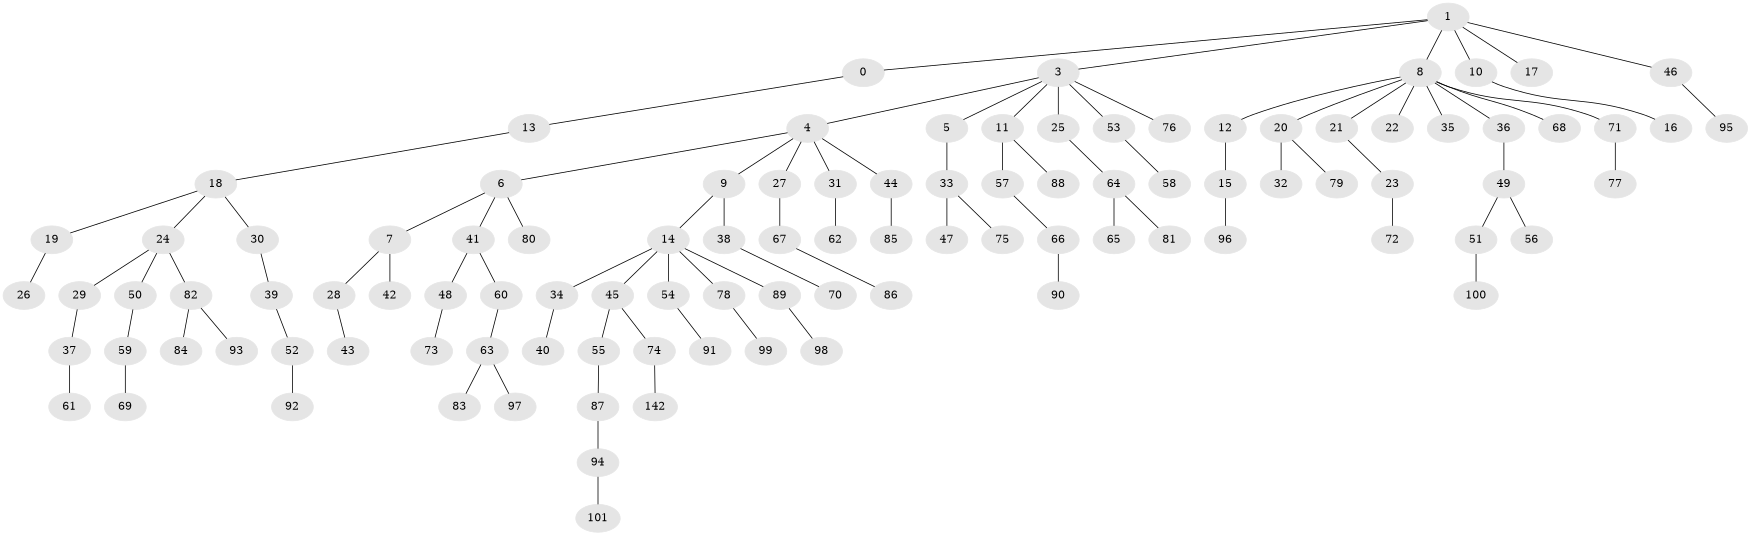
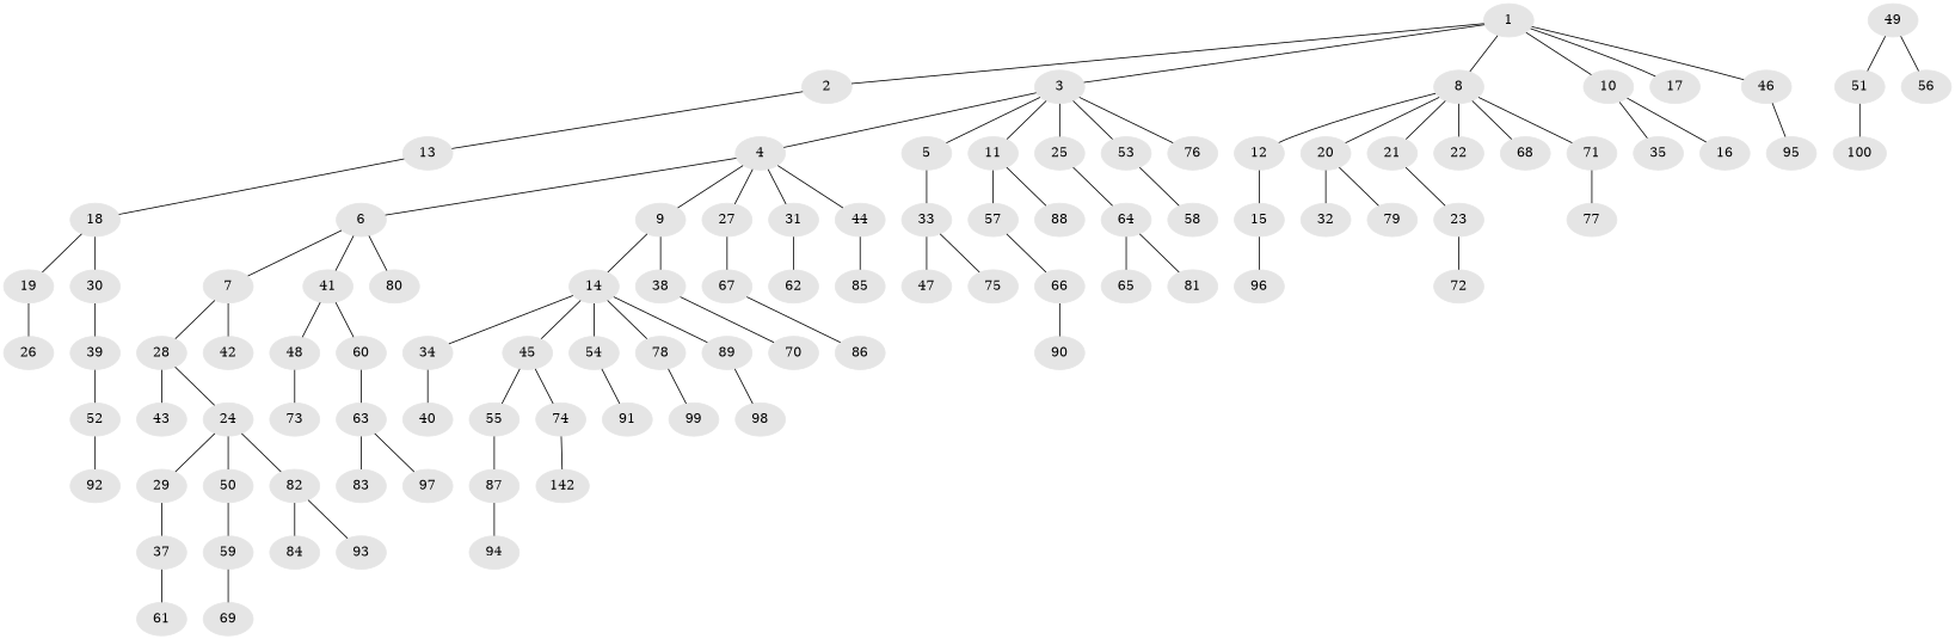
  graph {
    node [color=gray90 style=filled]
    1
-   2 [label=0]
+   2
    3
    8
    10
    17
    46
    13
    4
    5
    11
    25
    53
    76
    12
    20
    21
    22
    35
-   36
    68
    71
    16
    95
    18
    6
    9
    27
    31
    44
    33
    57
    88
    64
    58
    7
    41
    80
    14
    38
    67
    62
    85
    47
    75
    28
    42
    48
    60
    43
    15
    32
    79
    23
    49
    77
    34
    45
    54
    78
    89
    70
    66
    96
    19
    24
    30
    40
    55
    74
    91
    99
    98
    26
    29
    50
    82
    39
    72
    37
    59
    84
    93
    65
    81
    86
    61
    52
    51
    56
    92
    73
    63
    87
    n95 [label=142]
    100
    69
    94
    90
    83
    97
-   101
    1 -- 2
    1 -- 3
    1 -- 8
    1 -- 10
    1 -- 17
    1 -- 46
    2 -- 13
    3 -- 4
    3 -- 5
    3 -- 11
    3 -- 25
    3 -- 53
    3 -- 76
    8 -- 12
    8 -- 20
    8 -- 21
    8 -- 22
-   8 -- 35
-   8 -- 36
+   10 -- 35
    8 -- 68
    8 -- 71
    10 -- 16
    46 -- 95
    13 -- 18
    4 -- 6
    4 -- 9
    4 -- 27
    4 -- 31
    4 -- 44
    5 -- 33
    11 -- 57
    11 -- 88
    25 -- 64
    53 -- 58
    12 -- 15
    20 -- 32
    20 -- 79
    21 -- 23
-   36 -- 49
    71 -- 77
    18 -- 19
-   18 -- 24
+   28 -- 24
    18 -- 30
    6 -- 7
    6 -- 41
    6 -- 80
    9 -- 14
    9 -- 38
    27 -- 67
    31 -- 62
    44 -- 85
    33 -- 47
    33 -- 75
    57 -- 66
    64 -- 65
    64 -- 81
    7 -- 28
    7 -- 42
    41 -- 48
    41 -- 60
    14 -- 34
    14 -- 45
    14 -- 54
    14 -- 78
    14 -- 89
    38 -- 70
    67 -- 86
    28 -- 43
    48 -- 73
    60 -- 63
    15 -- 96
    23 -- 72
    49 -- 51
    49 -- 56
    34 -- 40
    45 -- 55
    45 -- 74
    54 -- 91
    78 -- 99
    89 -- 98
    66 -- 90
    19 -- 26
    24 -- 29
    24 -- 50
    24 -- 82
    30 -- 39
    55 -- 87
    74 -- n95
    29 -- 37
    50 -- 59
    82 -- 84
    82 -- 93
    39 -- 52
    37 -- 61
    59 -- 69
    52 -- 92
    51 -- 100
    63 -- 83
    63 -- 97
    87 -- 94
-   94 -- 101
  }
